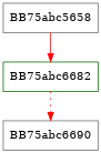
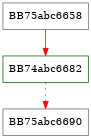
  digraph {
    splines=ortho
    node [color=gray40 shape=box]
    edge [color=red]
-   BB75abc6682 [color=darkgreen]
-   BB75abc6658 [label=BB75abc5658]
+   BB75abc6682 [color=darkgreen label=BB74abc6682]
+   BB75abc6658
    BB75abc6690
    BB75abc6682 -> BB75abc6690 [style=dotted]
    BB75abc6658 -> BB75abc6682 [style=solid]
  }
